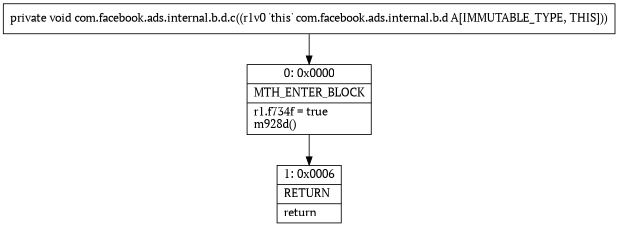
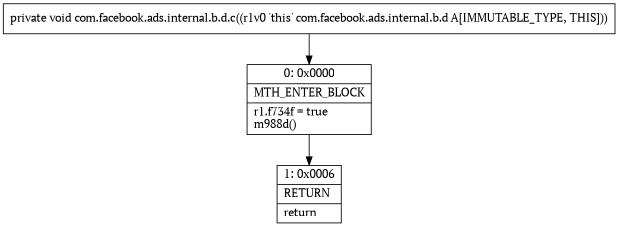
  digraph {
    fontname="PT Serif"
    node [shape=record fontname="PT Serif"]
    edge [fontname="PT Serif"]
-   n1 [label="{0\:\ 0x0000|MTH_ENTER_BLOCK\l|r1.f734f = true\lm928d()\l}"]
+   n1 [label="{0\:\ 0x0000|MTH_ENTER_BLOCK\l|r1.f734f = true\lm988d()\l}"]
    n2 [label="{1\:\ 0x0006|RETURN\l|return\l}"]
    n3 [label="{private void com.facebook.ads.internal.b.d.c((r1v0 'this' com.facebook.ads.internal.b.d A[IMMUTABLE_TYPE, THIS])) }"]
    n1 -> n2
    n3 -> n1
  }
